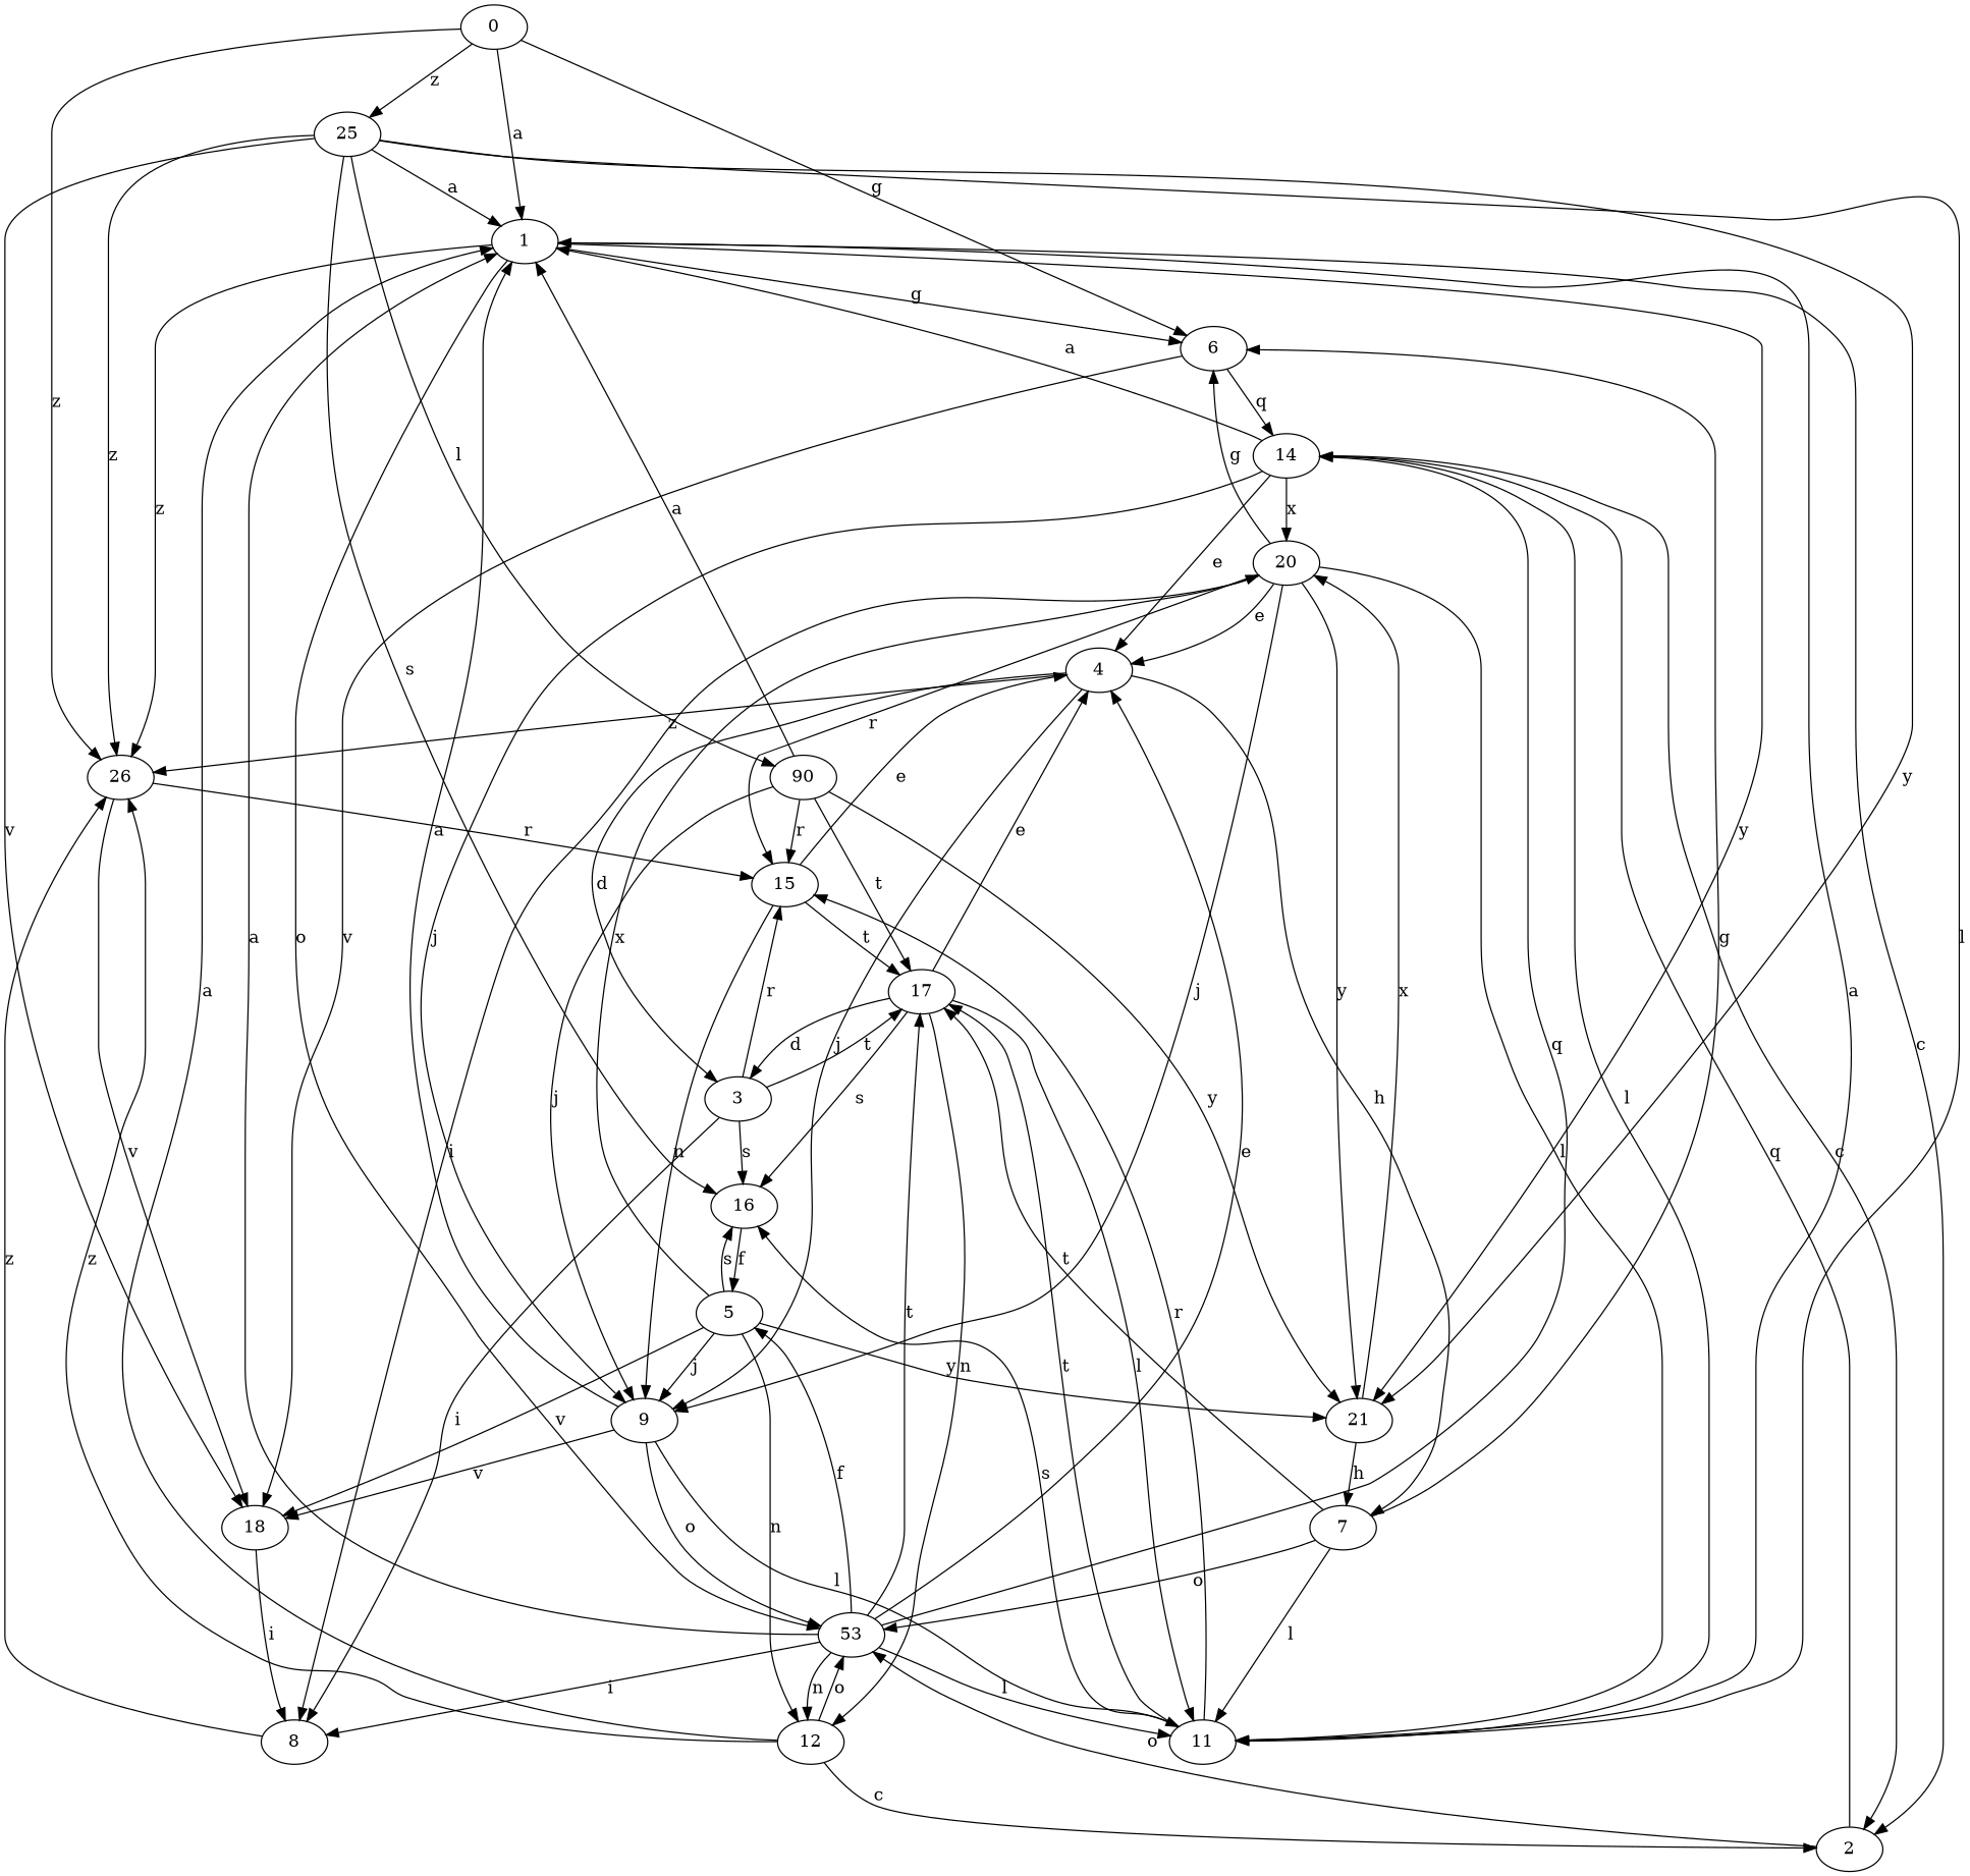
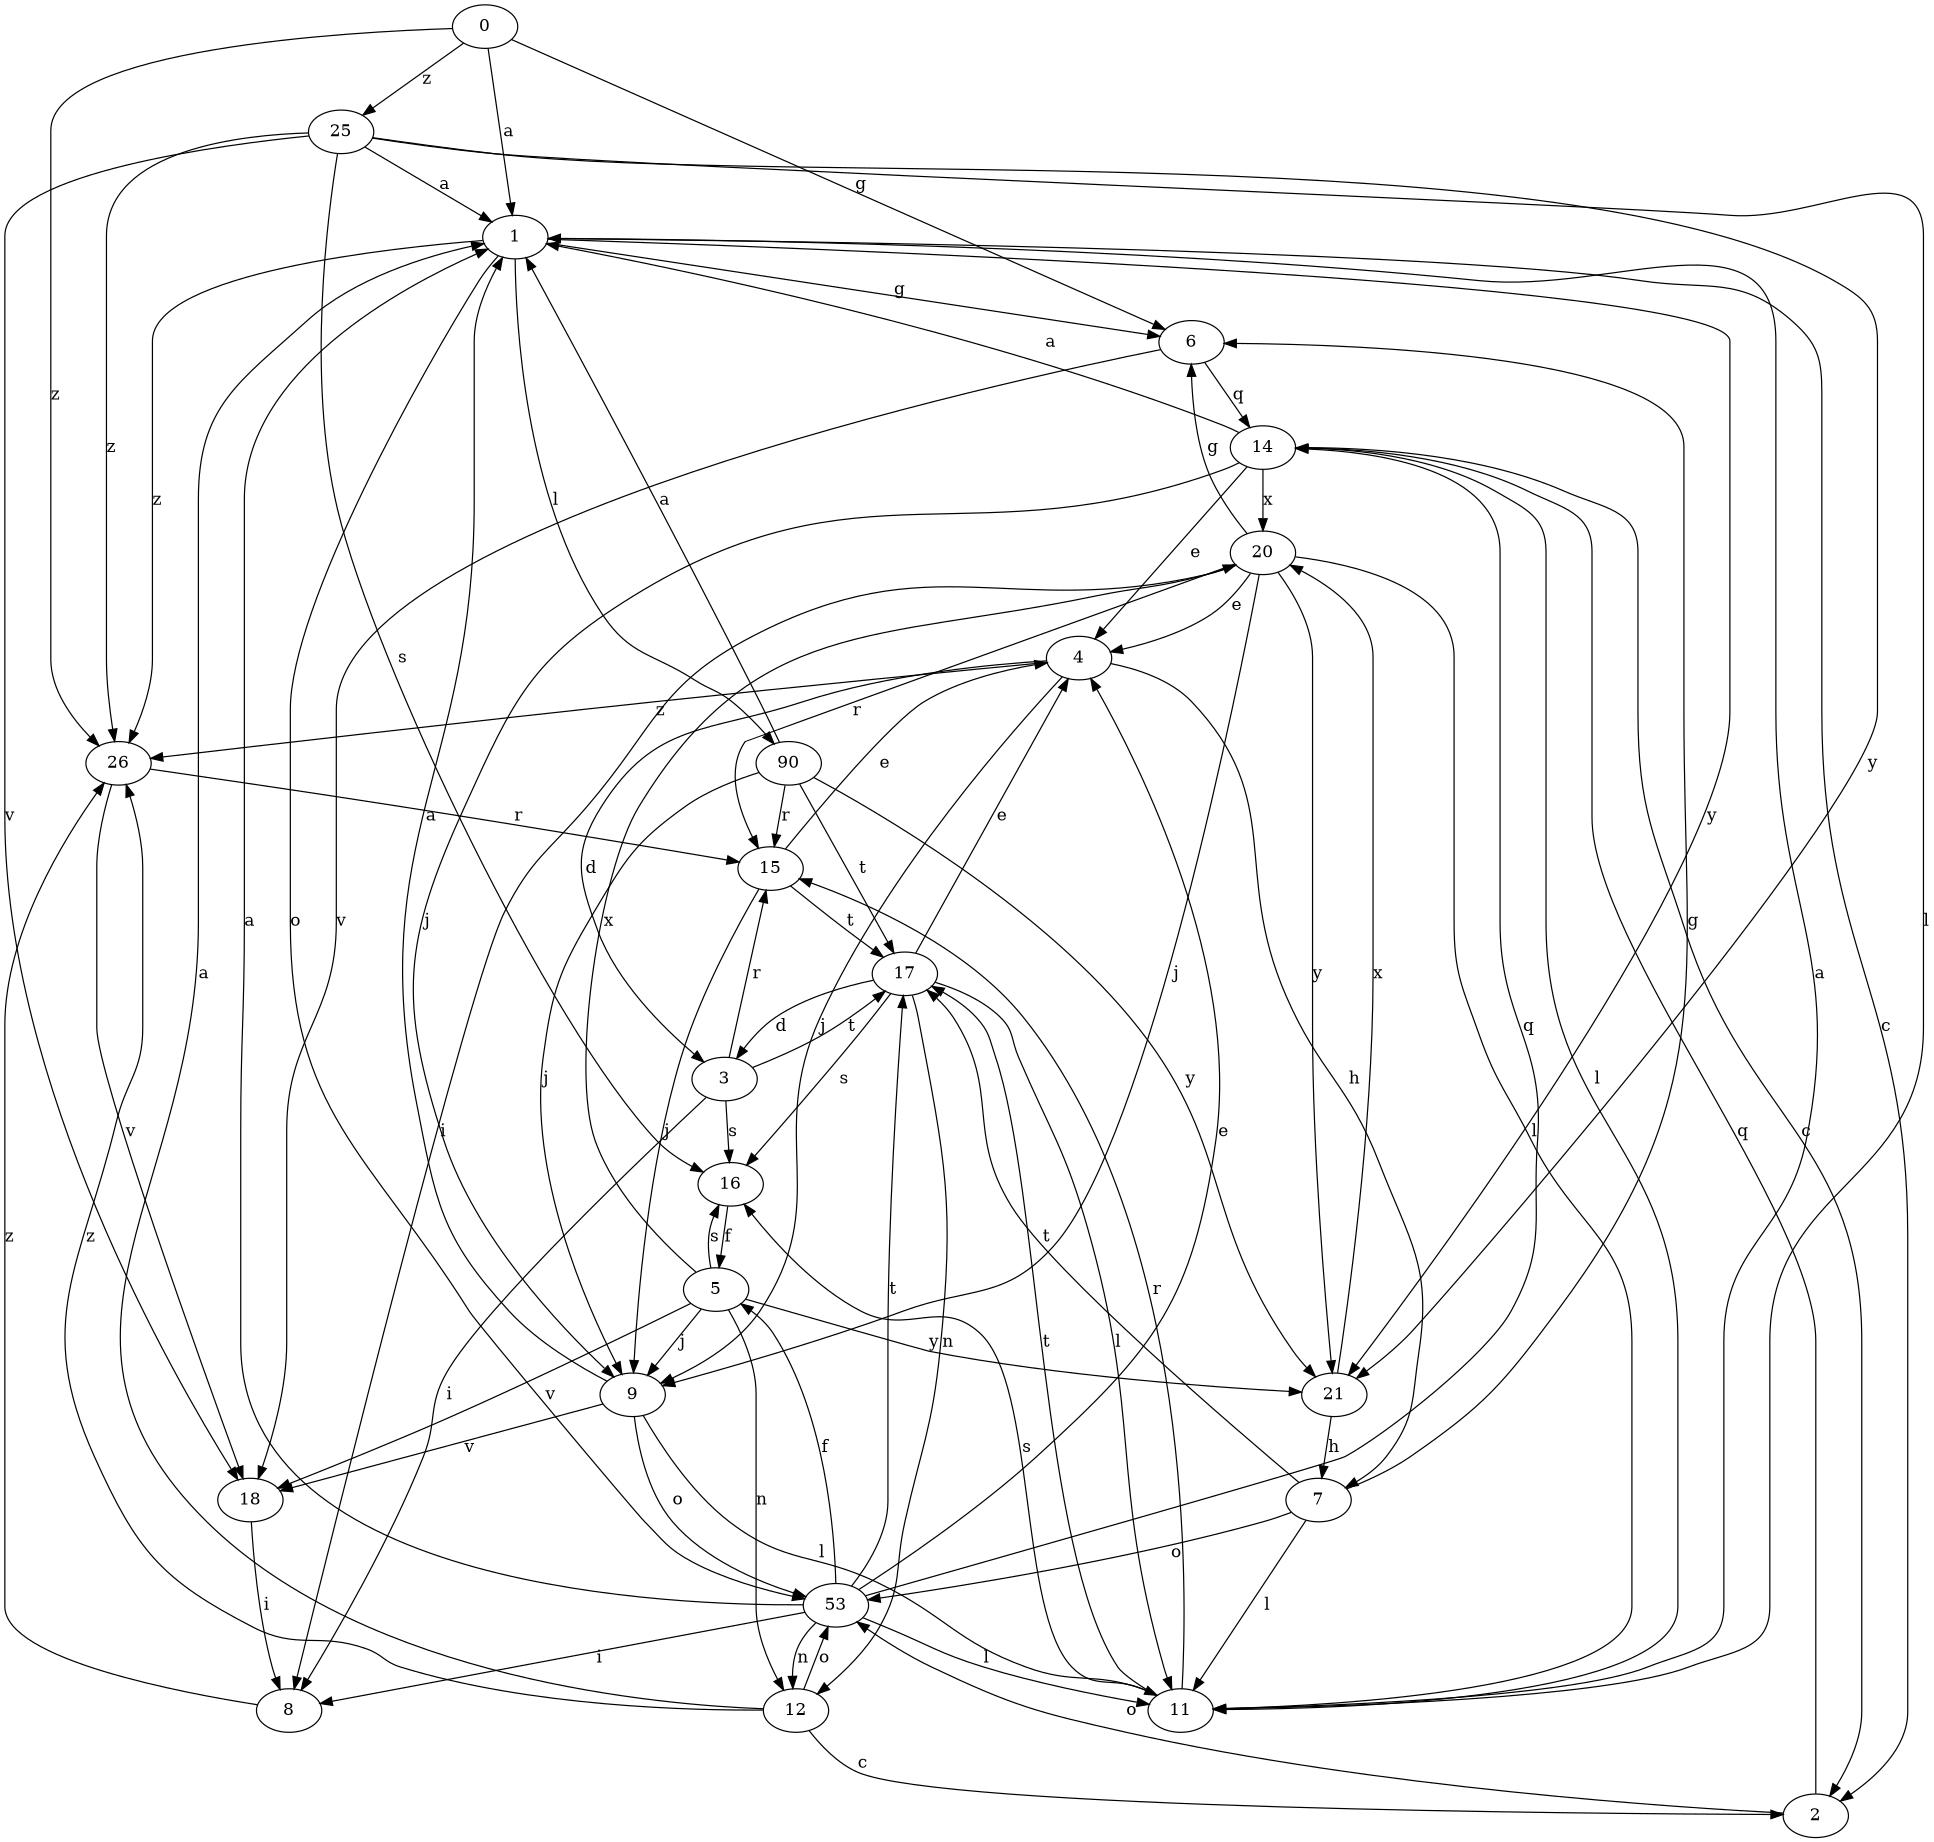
  strict digraph {
    0
    1
    6
    25
    26
    2
    n7 [label=90]
    n8 [label=53]
    21
    14
    18
    16
    11
    15
    17
    9
    8
    4
    5
    12
    7
    20
    3
    0 -> 1 [label=a]
    0 -> 6 [label=g]
    0 -> 25 [label=z]
    0 -> 26 [label=z]
    1 -> 6 [label=g]
    1 -> 26 [label=z]
    1 -> 2 [label=c]
-   25 -> n7 [label=l]
+   1 -> n7 [label=l]
    1 -> n8 [label=o]
    1 -> 21 [label=y]
    6 -> 14 [label=q]
    6 -> 18 [label=v]
    25 -> 1 [label=a]
    25 -> 26 [label=z]
    25 -> 21 [label=y]
    25 -> 18 [label=v]
    25 -> 16 [label=s]
    25 -> 11 [label=l]
    26 -> 18 [label=v]
    26 -> 15 [label=r]
    2 -> n8 [label=o]
    2 -> 14 [label=q]
    n7 -> 1 [label=a]
    n7 -> 21 [label=y]
    n7 -> 15 [label=r]
    n7 -> 17 [label=t]
    n7 -> 9 [label=j]
    n8 -> 1 [label=a]
    n8 -> 14 [label=q]
    n8 -> 11 [label=l]
    n8 -> 17 [label=t]
    n8 -> 8 [label=i]
    n8 -> 4 [label=e]
    n8 -> 5 [label=f]
    n8 -> 12 [label=n]
    21 -> 7 [label=h]
    21 -> 20 [label=x]
    14 -> 1 [label=a]
    14 -> 2 [label=c]
    14 -> 11 [label=l]
    14 -> 9 [label=j]
    14 -> 4 [label=e]
    14 -> 20 [label=x]
    18 -> 8 [label=i]
    16 -> 5 [label=f]
    11 -> 1 [label=a]
    11 -> 16 [label=s]
    11 -> 15 [label=r]
    11 -> 17 [label=t]
    15 -> 17 [label=t]
-   15 -> 9 [label=n]
+   15 -> 9 [label=j]
    15 -> 4 [label=e]
    17 -> 16 [label=s]
    17 -> 11 [label=l]
    17 -> 4 [label=e]
    17 -> 12 [label=n]
    17 -> 3 [label=d]
    9 -> 1 [label=a]
    9 -> n8 [label=o]
    9 -> 18 [label=v]
    9 -> 11 [label=l]
    8 -> 26 [label=z]
    4 -> 26 [label=z]
    4 -> 9 [label=j]
    4 -> 7 [label=h]
    4 -> 3 [label=d]
    5 -> 21 [label=y]
    5 -> 18 [label=v]
    5 -> 16 [label=s]
    5 -> 9 [label=j]
    5 -> 12 [label=n]
    5 -> 20 [label=x]
    12 -> 1 [label=a]
    12 -> 26 [label=z]
    12 -> 2 [label=c]
    12 -> n8 [label=o]
    7 -> 6 [label=g]
    7 -> n8 [label=o]
    7 -> 11 [label=l]
    7 -> 17 [label=t]
    20 -> 6 [label=g]
    20 -> 21 [label=y]
    20 -> 11 [label=l]
    20 -> 15 [label=r]
    20 -> 9 [label=j]
    20 -> 8 [label=i]
    20 -> 4 [label=e]
    3 -> 16 [label=s]
    3 -> 15 [label=r]
    3 -> 17 [label=t]
    3 -> 8 [label=i]
  }
